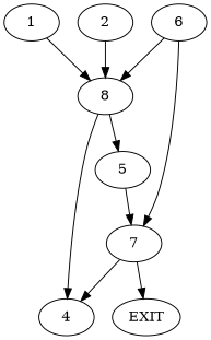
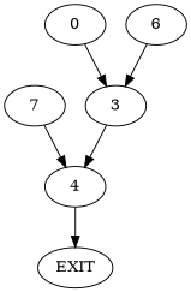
  digraph {
-   1
-   3 [label=8]
+   3
    n3 [label=EXIT]
-   2
+   2 [label=0]
    4
-   5
    7
    6
-   1 -> 3
    3 -> 4
-   3 -> 5
    2 -> 3
-   5 -> 7
-   7 -> n3
+   4 -> n3
    7 -> 4
    6 -> 3
-   6 -> 7
  }
